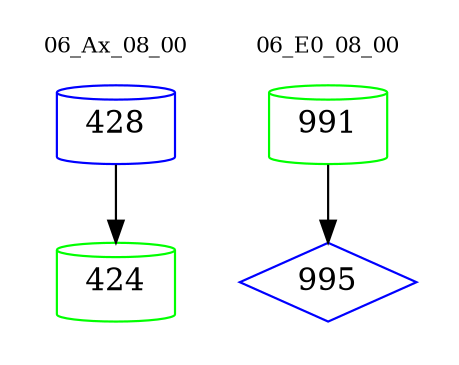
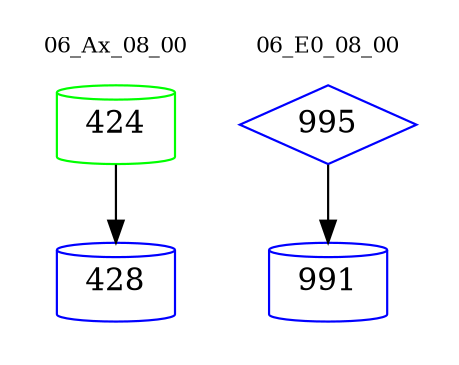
  digraph {
    node [color=green shape=cylinder]
    edge [color=black]
    n1 [label=424]
    n2 [color=blue label=428]
-   n3 [label=991]
+   n3 [color=blue label=991]
    n4 [color=blue label=995 shape=diamond]
    subgraph cluster_1 {
      color=white
      fontsize=10
      label="06_Ax_08_00"
      n1
      n2
    }
    subgraph cluster_2 {
      color=white
      fontsize=10
      label="06_E0_08_00"
      n3
      n4
    }
-   n2 -> n1
-   n3 -> n4
+   n1 -> n2
+   n4 -> n3
  }
